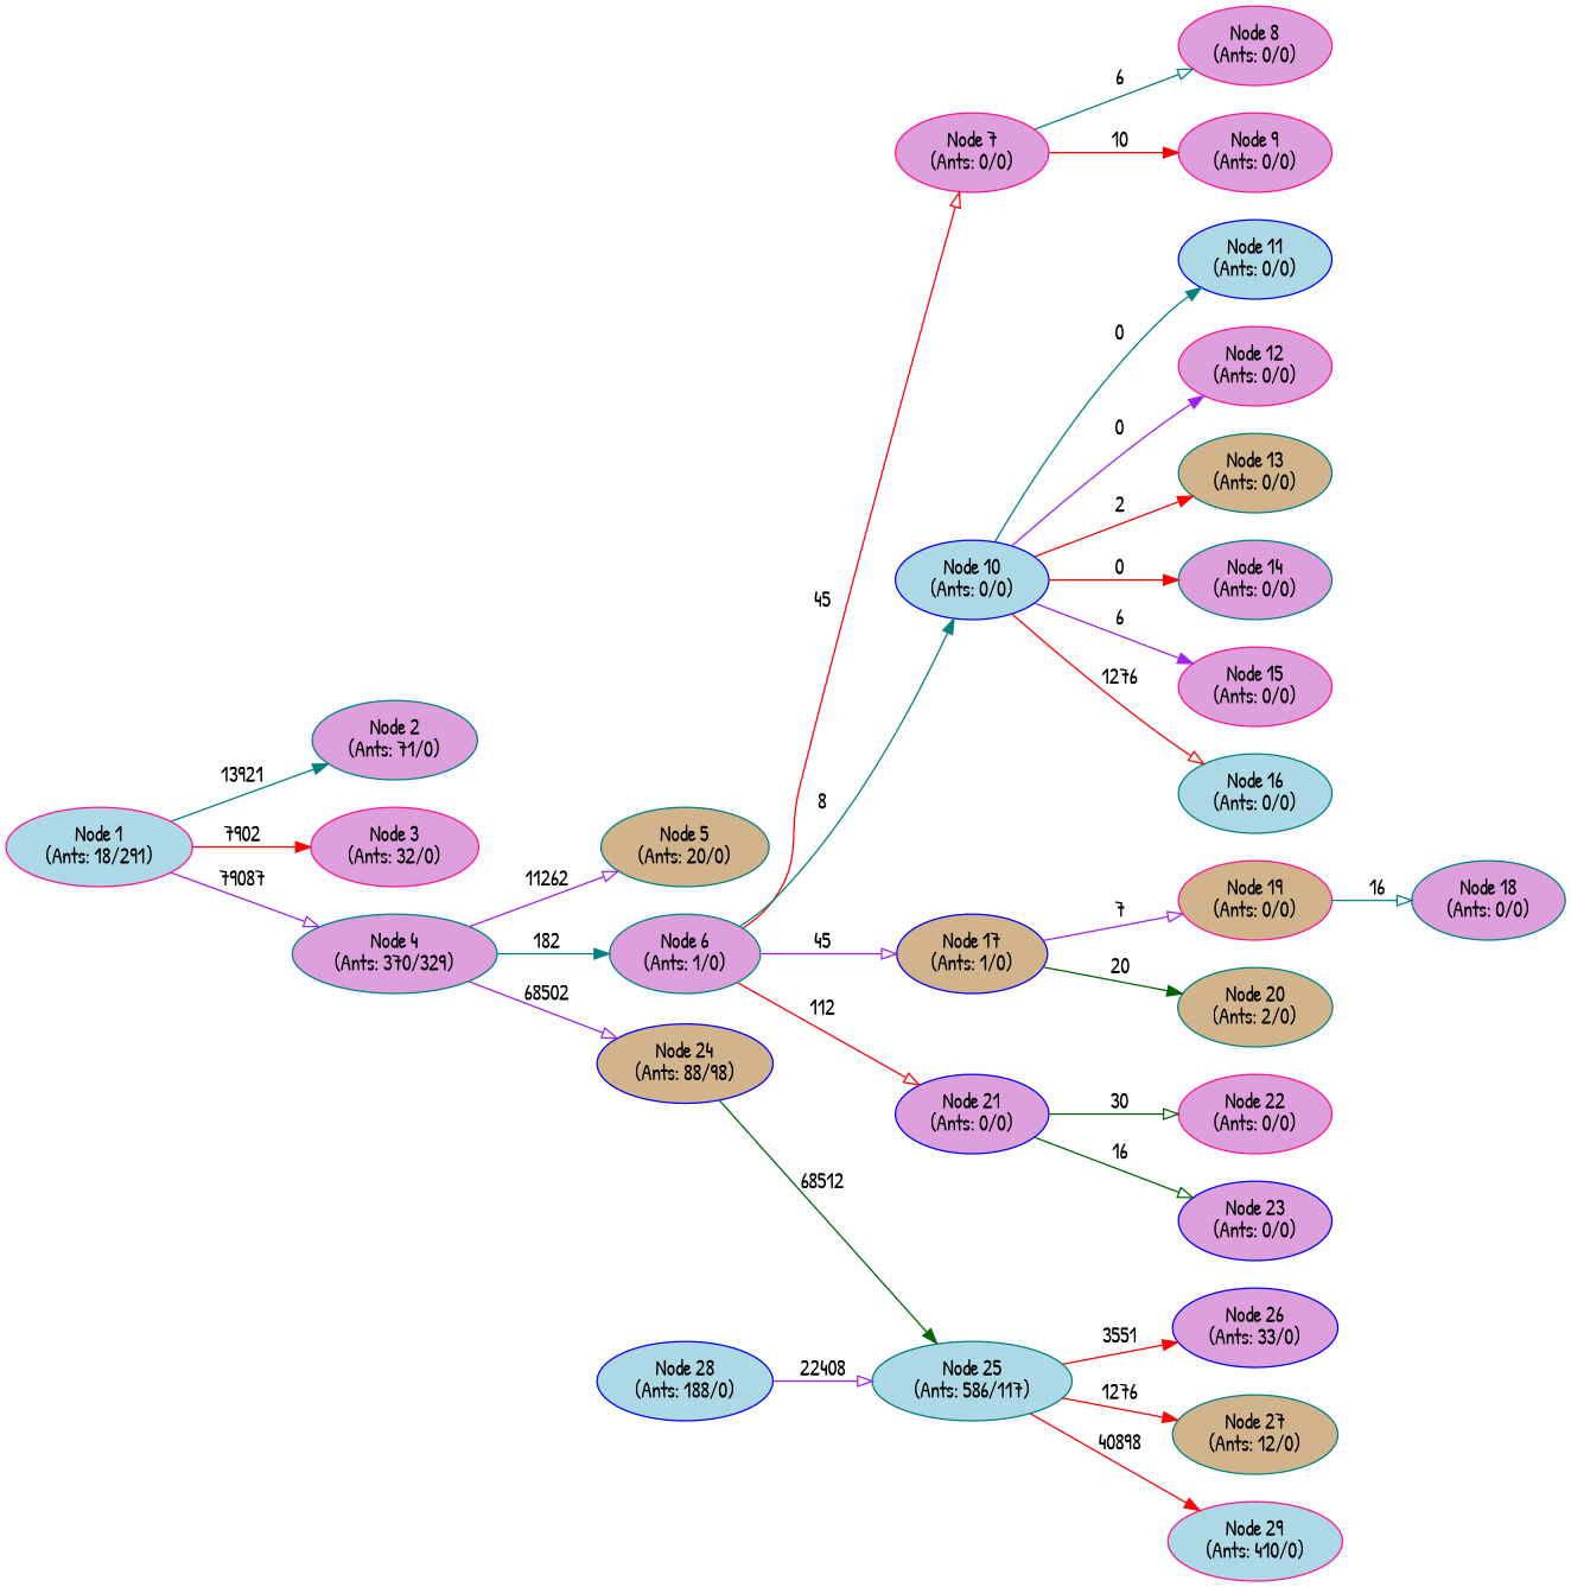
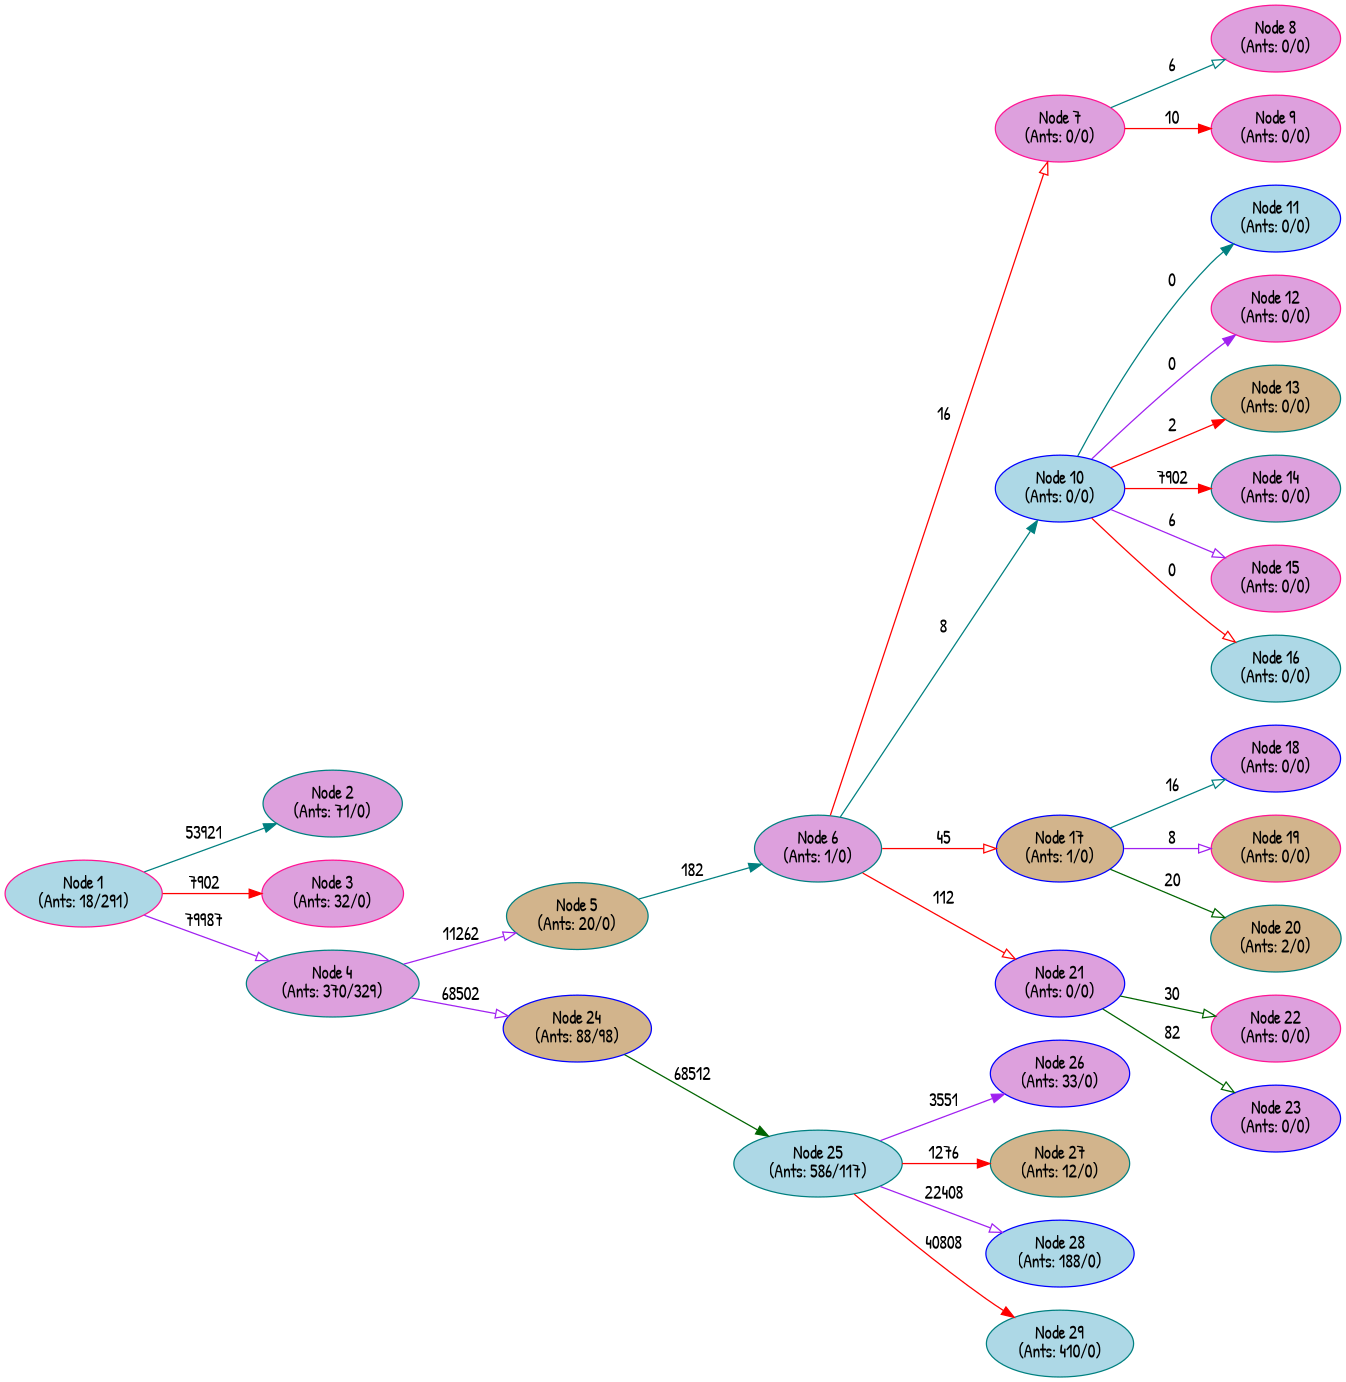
  digraph {
    fontname="Patrick Hand"
    rankdir=LR
    node [color=teal fillcolor=plum fontname="Patrick Hand" style=filled]
    edge [arrowhead=onormal color=red fontname="Patrick Hand"]
    "Node 1\n(Ants: 18/291)" [color=deeppink fillcolor=lightblue]
    "Node 2\n(Ants: 71/0)"
    "Node 3\n(Ants: 32/0)" [color=deeppink]
    "Node 4\n(Ants: 370/329)"
    "Node 5\n(Ants: 20/0)" [fillcolor=tan]
    "Node 6\n(Ants: 1/0)"
    "Node 24\n(Ants: 88/98)" [color=blue fillcolor=tan]
    "Node 7\n(Ants: 0/0)" [color=deeppink]
    "Node 10\n(Ants: 0/0)" [color=blue fillcolor=lightblue]
    "Node 17\n(Ants: 1/0)" [color=blue fillcolor=tan]
    "Node 21\n(Ants: 0/0)" [color=blue]
    "Node 25\n(Ants: 586/117)" [fillcolor=lightblue]
    "Node 8\n(Ants: 0/0)" [color=deeppink]
    "Node 9\n(Ants: 0/0)" [color=deeppink]
    "Node 11\n(Ants: 0/0)" [color=blue fillcolor=lightblue]
    "Node 12\n(Ants: 0/0)" [color=deeppink]
    "Node 13\n(Ants: 0/0)" [fillcolor=tan]
    "Node 14\n(Ants: 0/0)"
    "Node 15\n(Ants: 0/0)" [color=deeppink]
    "Node 16\n(Ants: 0/0)" [fillcolor=lightblue]
-   "Node 18\n(Ants: 0/0)"
+   "Node 18\n(Ants: 0/0)" [color=blue]
    "Node 19\n(Ants: 0/0)" [color=deeppink fillcolor=tan]
    "Node 20\n(Ants: 2/0)" [fillcolor=tan]
    "Node 22\n(Ants: 0/0)" [color=deeppink]
    "Node 23\n(Ants: 0/0)" [color=blue]
    "Node 26\n(Ants: 33/0)" [color=blue]
    "Node 27\n(Ants: 12/0)" [fillcolor=tan]
    "Node 28\n(Ants: 188/0)" [color=blue fillcolor=lightblue]
-   "Node 29\n(Ants: 410/0)" [color=deeppink fillcolor=lightblue]
-   "Node 1\n(Ants: 18/291)" -> "Node 2\n(Ants: 71/0)" [arrowhead=normal color=teal label=13921]
+   "Node 29\n(Ants: 410/0)" [fillcolor=lightblue]
+   "Node 1\n(Ants: 18/291)" -> "Node 2\n(Ants: 71/0)" [arrowhead=normal color=teal label=53921]
    "Node 1\n(Ants: 18/291)" -> "Node 3\n(Ants: 32/0)" [arrowhead=normal label=7902]
-   "Node 1\n(Ants: 18/291)" -> "Node 4\n(Ants: 370/329)" [color=purple label=79087]
+   "Node 1\n(Ants: 18/291)" -> "Node 4\n(Ants: 370/329)" [color=purple label=79987]
    "Node 4\n(Ants: 370/329)" -> "Node 5\n(Ants: 20/0)" [color=purple label=11262]
-   "Node 4\n(Ants: 370/329)" -> "Node 6\n(Ants: 1/0)" [arrowhead=normal color=teal label=182]
+   "Node 5\n(Ants: 20/0)" -> "Node 6\n(Ants: 1/0)" [arrowhead=normal color=teal label=182]
    "Node 4\n(Ants: 370/329)" -> "Node 24\n(Ants: 88/98)" [color=purple label=68502]
-   "Node 6\n(Ants: 1/0)" -> "Node 7\n(Ants: 0/0)" [label=45]
+   "Node 6\n(Ants: 1/0)" -> "Node 7\n(Ants: 0/0)" [label=16]
    "Node 6\n(Ants: 1/0)" -> "Node 10\n(Ants: 0/0)" [arrowhead=normal color=teal label=8]
-   "Node 6\n(Ants: 1/0)" -> "Node 17\n(Ants: 1/0)" [color=purple label=45]
+   "Node 6\n(Ants: 1/0)" -> "Node 17\n(Ants: 1/0)" [label=45]
    "Node 6\n(Ants: 1/0)" -> "Node 21\n(Ants: 0/0)" [label=112]
    "Node 24\n(Ants: 88/98)" -> "Node 25\n(Ants: 586/117)" [arrowhead=normal color=darkgreen label=68512]
    "Node 7\n(Ants: 0/0)" -> "Node 8\n(Ants: 0/0)" [color=teal label=6]
    "Node 7\n(Ants: 0/0)" -> "Node 9\n(Ants: 0/0)" [arrowhead=normal label=10]
    "Node 10\n(Ants: 0/0)" -> "Node 11\n(Ants: 0/0)" [arrowhead=normal color=teal label=0]
    "Node 10\n(Ants: 0/0)" -> "Node 12\n(Ants: 0/0)" [arrowhead=normal color=purple label=0]
    "Node 10\n(Ants: 0/0)" -> "Node 13\n(Ants: 0/0)" [arrowhead=normal label=2]
-   "Node 10\n(Ants: 0/0)" -> "Node 14\n(Ants: 0/0)" [arrowhead=normal label=0]
-   "Node 10\n(Ants: 0/0)" -> "Node 15\n(Ants: 0/0)" [arrowhead=normal color=purple label=6]
-   "Node 10\n(Ants: 0/0)" -> "Node 16\n(Ants: 0/0)" [label=1276]
-   "Node 19\n(Ants: 0/0)" -> "Node 18\n(Ants: 0/0)" [color=teal label=16]
-   "Node 17\n(Ants: 1/0)" -> "Node 19\n(Ants: 0/0)" [color=purple label=7]
-   "Node 17\n(Ants: 1/0)" -> "Node 20\n(Ants: 2/0)" [arrowhead=normal color=darkgreen label=20]
+   "Node 10\n(Ants: 0/0)" -> "Node 14\n(Ants: 0/0)" [arrowhead=normal label=7902]
+   "Node 10\n(Ants: 0/0)" -> "Node 15\n(Ants: 0/0)" [color=purple label=6]
+   "Node 10\n(Ants: 0/0)" -> "Node 16\n(Ants: 0/0)" [label=0]
+   "Node 17\n(Ants: 1/0)" -> "Node 18\n(Ants: 0/0)" [color=teal label=16]
+   "Node 17\n(Ants: 1/0)" -> "Node 19\n(Ants: 0/0)" [color=purple label=8]
+   "Node 17\n(Ants: 1/0)" -> "Node 20\n(Ants: 2/0)" [color=darkgreen label=20]
    "Node 21\n(Ants: 0/0)" -> "Node 22\n(Ants: 0/0)" [color=darkgreen label=30]
-   "Node 21\n(Ants: 0/0)" -> "Node 23\n(Ants: 0/0)" [color=darkgreen label=16]
-   "Node 25\n(Ants: 586/117)" -> "Node 26\n(Ants: 33/0)" [arrowhead=normal label=3551]
+   "Node 21\n(Ants: 0/0)" -> "Node 23\n(Ants: 0/0)" [color=darkgreen label=82]
+   "Node 25\n(Ants: 586/117)" -> "Node 26\n(Ants: 33/0)" [arrowhead=normal color=purple label=3551]
    "Node 25\n(Ants: 586/117)" -> "Node 27\n(Ants: 12/0)" [arrowhead=normal label=1276]
-   "Node 28\n(Ants: 188/0)" -> "Node 25\n(Ants: 586/117)" [color=purple label=22408]
-   "Node 25\n(Ants: 586/117)" -> "Node 29\n(Ants: 410/0)" [arrowhead=normal label=40898]
+   "Node 25\n(Ants: 586/117)" -> "Node 28\n(Ants: 188/0)" [color=purple label=22408]
+   "Node 25\n(Ants: 586/117)" -> "Node 29\n(Ants: 410/0)" [arrowhead=normal label=40808]
  }
